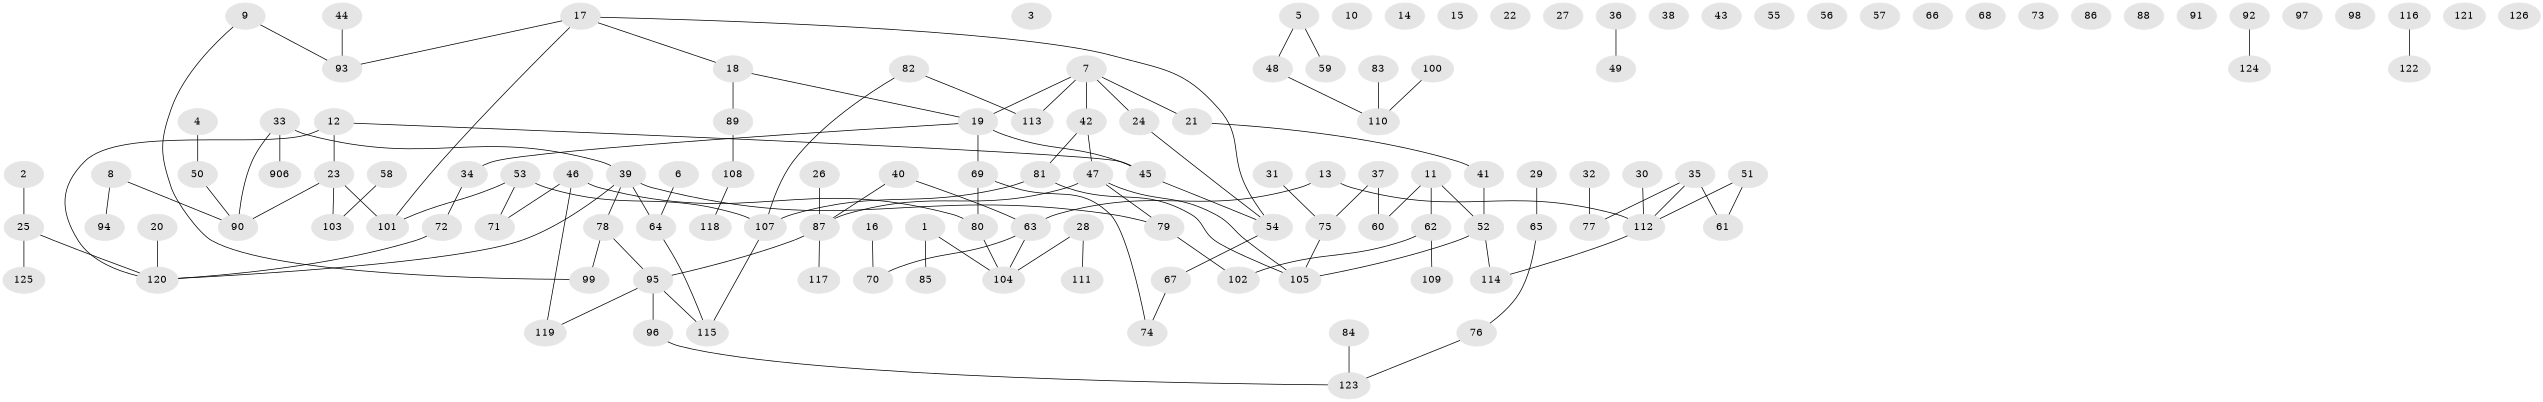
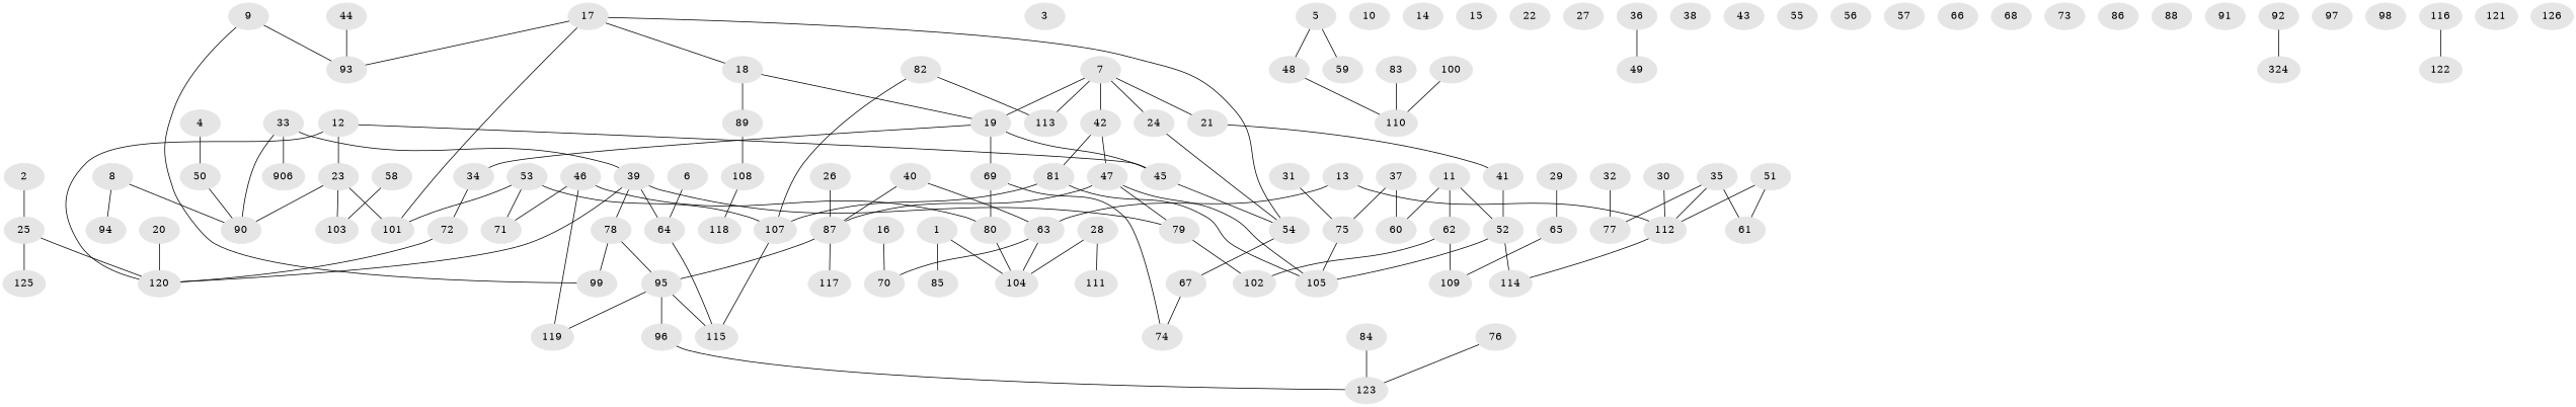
  graph {
    node [color=gray90 style=filled]
    1
    85
    104
    2
    25
    120
    125
    3
    4
    50
    90
    5
    48
    59
    110
    6
    64
    115
    7
    19
    21
    24
    42
    113
    45
    34
    69
    41
    54
    47
    81
    8
    94
    9
    93
    99
    10
    11
    52
    60
    62
    105
    114
    102
    109
    12
    23
    101
    103
    13
    63
    112
    70
    14
    15
    16
    17
    18
    89
    67
    108
    72
    80
    74
    20
    22
    26
    87
    95
    117
    27
    28
    111
    29
    65
    76
    30
    31
    75
    32
    77
    33
    39
    n84 [label=906]
    78
    79
    35
    61
    36
    49
    37
    38
    40
    107
    43
    44
    46
    71
    119
    51
    53
    55
    56
    57
    58
    123
    66
    68
    73
    96
    82
    83
    84
    86
    88
    118
    91
    92
-   124
+   124 [label=324]
    97
    98
    100
    116
    122
    121
    126
    1 -- 85
    1 -- 104
    2 -- 25
    25 -- 120
    25 -- 125
    4 -- 50
    50 -- 90
    5 -- 48
    5 -- 59
    48 -- 110
    6 -- 64
    64 -- 115
    7 -- 19
    7 -- 21
    7 -- 24
    7 -- 42
    7 -- 113
    19 -- 45
    19 -- 34
    19 -- 69
    21 -- 41
    24 -- 54
    42 -- 47
    42 -- 81
    45 -- 54
    34 -- 72
    69 -- 80
    69 -- 74
    41 -- 52
    54 -- 67
    47 -- 105
    47 -- 87
    47 -- 79
    81 -- 105
    81 -- 107
    8 -- 90
    8 -- 94
    9 -- 93
    9 -- 99
    11 -- 52
    11 -- 60
    11 -- 62
    52 -- 105
    52 -- 114
    62 -- 102
    62 -- 109
    12 -- 120
    12 -- 45
    12 -- 23
    23 -- 90
    23 -- 101
    23 -- 103
    13 -- 63
    13 -- 112
    63 -- 104
    63 -- 70
    112 -- 114
    16 -- 70
    17 -- 54
    17 -- 93
    17 -- 101
    17 -- 18
    18 -- 19
    18 -- 89
    89 -- 108
    67 -- 74
    108 -- 118
    72 -- 120
    80 -- 104
    20 -- 120
    26 -- 87
    87 -- 95
    87 -- 117
    95 -- 115
    95 -- 119
    95 -- 96
    28 -- 104
    28 -- 111
    29 -- 65
-   65 -- 76
+   65 -- 109
    76 -- 123
    30 -- 112
    31 -- 75
    75 -- 105
    32 -- 77
    33 -- 90
    33 -- 39
    33 -- n84
    39 -- 120
    39 -- 64
    39 -- 78
    39 -- 79
    78 -- 99
    78 -- 95
    79 -- 102
    35 -- 112
    35 -- 77
    35 -- 61
    36 -- 49
    37 -- 60
    37 -- 75
    40 -- 63
    40 -- 87
    107 -- 115
    44 -- 93
    46 -- 80
    46 -- 71
    46 -- 119
    51 -- 112
    51 -- 61
    53 -- 101
    53 -- 107
    53 -- 71
    58 -- 103
    96 -- 123
    82 -- 113
    82 -- 107
    83 -- 110
    84 -- 123
    92 -- 124
    100 -- 110
    116 -- 122
  }
